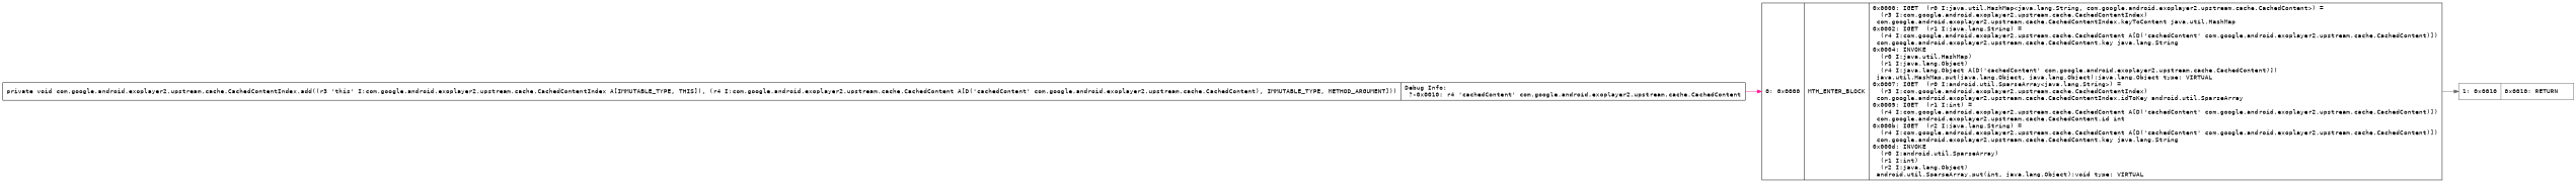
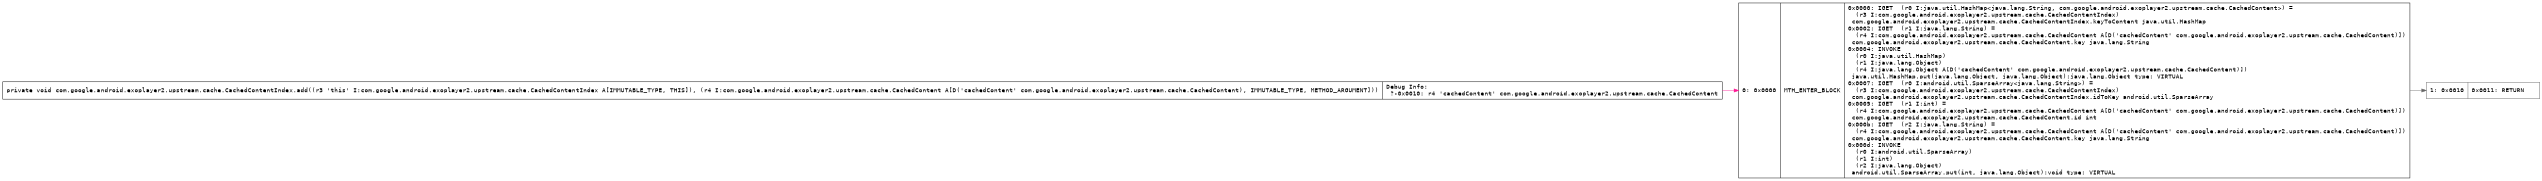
  digraph {
    rankdir=LR
    fontname="DejaVu Sans Mono"
    node [shape=record style=filled fillcolor=white color=black fontname="DejaVu Sans Mono"]
    edge [fontname="DejaVu Sans Mono"]
    n1 [label="{0\:\ 0x0000|MTH_ENTER_BLOCK\l|0x0000: IGET  (r0 I:java.util.HashMap\<java.lang.String, com.google.android.exoplayer2.upstream.cache.CachedContent\>) = \l  (r3 I:com.google.android.exoplayer2.upstream.cache.CachedContentIndex)\l com.google.android.exoplayer2.upstream.cache.CachedContentIndex.keyToContent java.util.HashMap \l0x0002: IGET  (r1 I:java.lang.String) = \l  (r4 I:com.google.android.exoplayer2.upstream.cache.CachedContent A[D('cachedContent' com.google.android.exoplayer2.upstream.cache.CachedContent)])\l com.google.android.exoplayer2.upstream.cache.CachedContent.key java.lang.String \l0x0004: INVOKE  \l  (r0 I:java.util.HashMap)\l  (r1 I:java.lang.Object)\l  (r4 I:java.lang.Object A[D('cachedContent' com.google.android.exoplayer2.upstream.cache.CachedContent)])\l java.util.HashMap.put(java.lang.Object, java.lang.Object):java.lang.Object type: VIRTUAL \l0x0007: IGET  (r0 I:android.util.SparseArray\<java.lang.String\>) = \l  (r3 I:com.google.android.exoplayer2.upstream.cache.CachedContentIndex)\l com.google.android.exoplayer2.upstream.cache.CachedContentIndex.idToKey android.util.SparseArray \l0x0009: IGET  (r1 I:int) = \l  (r4 I:com.google.android.exoplayer2.upstream.cache.CachedContent A[D('cachedContent' com.google.android.exoplayer2.upstream.cache.CachedContent)])\l com.google.android.exoplayer2.upstream.cache.CachedContent.id int \l0x000b: IGET  (r2 I:java.lang.String) = \l  (r4 I:com.google.android.exoplayer2.upstream.cache.CachedContent A[D('cachedContent' com.google.android.exoplayer2.upstream.cache.CachedContent)])\l com.google.android.exoplayer2.upstream.cache.CachedContent.key java.lang.String \l0x000d: INVOKE  \l  (r0 I:android.util.SparseArray)\l  (r1 I:int)\l  (r2 I:java.lang.Object)\l android.util.SparseArray.put(int, java.lang.Object):void type: VIRTUAL \l}"]
-   n2 [label="{1\:\ 0x0010|0x0010: RETURN   \l}" color=gray40]
+   n2 [label="{1\:\ 0x0010|0x0011: RETURN   \l}" color=gray40]
    n3 [label="{private void com.google.android.exoplayer2.upstream.cache.CachedContentIndex.add((r3 'this' I:com.google.android.exoplayer2.upstream.cache.CachedContentIndex A[IMMUTABLE_TYPE, THIS]), (r4 I:com.google.android.exoplayer2.upstream.cache.CachedContent A[D('cachedContent' com.google.android.exoplayer2.upstream.cache.CachedContent), IMMUTABLE_TYPE, METHOD_ARGUMENT]))  | Debug Info:\l  ?\-0x0010: r4 'cachedContent' com.google.android.exoplayer2.upstream.cache.CachedContent\l}"]
    n1 -> n2 [color=gray40]
    n3 -> n1 [color=deeppink]
  }
